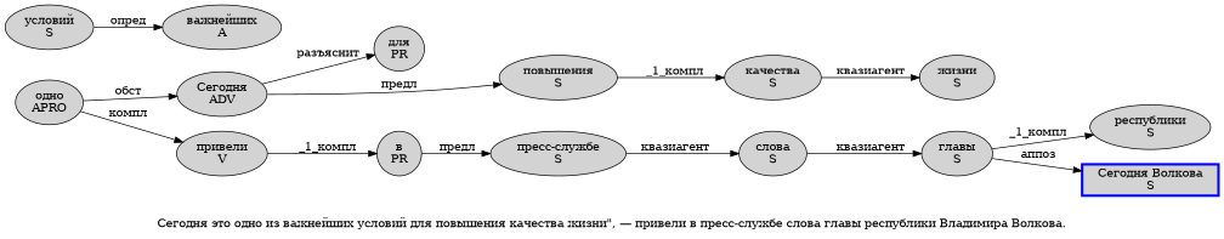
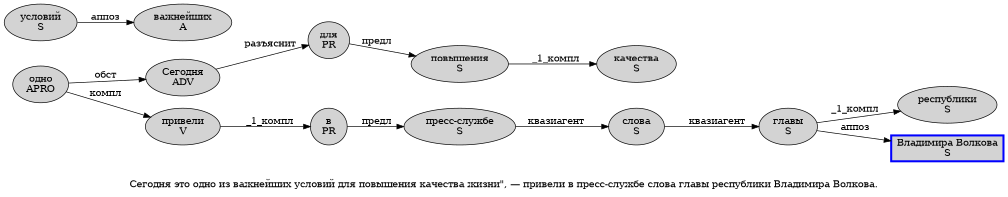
  digraph {
    label="Сегодня это одно из важнейших условий для повышения качества жизни\", — привели в пресс-службе слова главы республики Владимира Волкова."
    rankdir=LR
    node [fillcolor=lightgray penwidth=1 shape=ellipse style=filled]
    n1 [label="Сегодня\nADV"]
    n2 [label="для\nPR"]
    n3 [label="одно\nAPRO"]
    n4 [label="привели\nV"]
    n5 [label="повышения\nS"]
    n6 [label="в\nPR"]
    n7 [label="условий\nS"]
    n8 [label="важнейших\nA"]
    n9 [label="качества\nS"]
-   n10 [label="жизни\nS"]
    n11 [label="пресс-службе\nS"]
    n12 [label="слова\nS"]
    n13 [label="главы\nS"]
    n14 [label="республики\nS"]
-   n15 [color=blue label="Сегодня Волкова\nS" penwidth=3 shape=box]
+   n15 [color=blue label="Владимира Волкова\nS" penwidth=3 shape=box]
    n1 -> n2 [label="разъяснит"]
-   n1 -> n5 [label="предл"]
+   n2 -> n5 [label="предл"]
    n3 -> n1 [label="обст"]
    n3 -> n4 [label="компл"]
    n4 -> n6 [label="_1_компл"]
    n5 -> n9 [label="_1_компл"]
    n6 -> n11 [label="предл"]
-   n7 -> n8 [label="опред"]
-   n9 -> n10 [label="квазиагент"]
+   n7 -> n8 [label="аппоз"]
    n11 -> n12 [label="квазиагент"]
    n12 -> n13 [label="квазиагент"]
    n13 -> n14 [label="_1_компл"]
    n13 -> n15 [label="аппоз"]
  }
